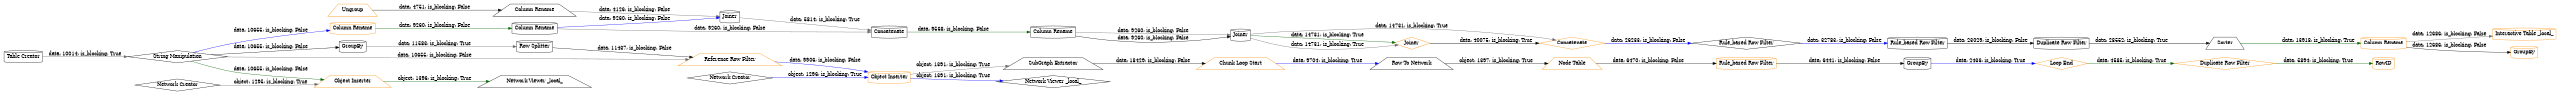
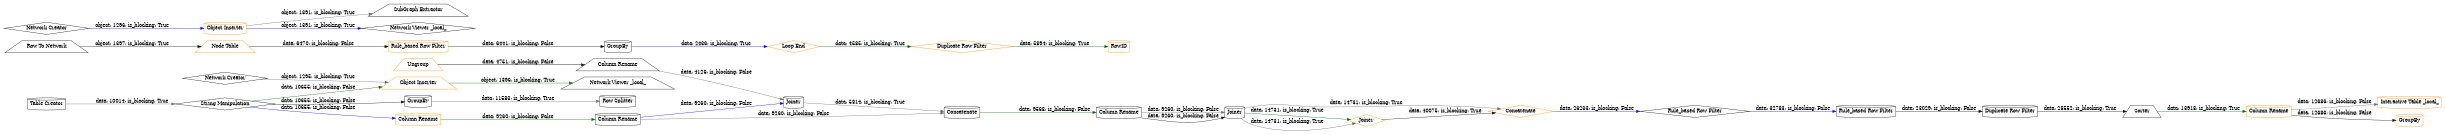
  digraph {
    rankdir=LR
    node [color=black shape=cylinder]
    edge [color=gray40]
    n1 [label="Column Rename"]
    n2 [label=Joiner]
    n3 [color=darkorange label=Concatenate shape=diamond]
    n4 [color=darkorange label=Joiner shape=diamond]
    n5 [color=darkorange label=RowID]
    n6 [color=darkorange label=Ungroup shape=trapezium]
    n7 [label="Column Rename" shape=trapezium]
-   n8 [color=darkorange label="Chunk Loop Start" shape=trapezium]
    n9 [label="Row To Network" shape=trapezium]
    n10 [color=darkorange label="Node Table" shape=trapezium]
    n11 [color=darkorange label="Duplicate Row Filter" shape=diamond]
-   n12 [color=darkorange label="Reference Row Filter" shape=trapezium]
    n13 [color=darkorange label="Object Inserter"]
    n14 [label="SubGraph Extractor" shape=trapezium]
    n15 [label="Network Viewer _local_" shape=diamond]
    n16 [label=GroupBy]
    n17 [label="Row Splitter"]
    n18 [label="Rule_based Row Filter" shape=diamond]
    n19 [label="Rule_based Row Filter"]
    n20 [label="Network Viewer _local_" shape=trapezium]
    n21 [color=darkorange label="Loop End" shape=diamond]
    n22 [color=darkorange label="Rule_based Row Filter"]
    n23 [label="Duplicate Row Filter"]
    n24 [label=Sorter shape=trapezium]
    n25 [label=Joiner]
    n26 [label=GroupBy]
    n27 [color=darkorange label="Object Inserter" shape=trapezium]
    n28 [label="Column Rename"]
    n29 [label=Concatenate]
    n30 [color=darkorange label="Column Rename"]
    n31 [color=darkorange label="Interactive Table _local_"]
    n32 [color=darkorange label=GroupBy]
    n33 [label="String Manipulation" shape=diamond]
    n34 [color=darkorange label="Column Rename"]
    n35 [label="Table Creator"]
    n36 [label="Network Creator" shape=diamond]
    n37 [label="Network Creator" shape=diamond]
    n1 -> n2 [label="data: 9260; is_blocking: False"]
    n1 -> n2 [color=black label="data: 9260; is_blocking: False"]
    n2 -> n3 [label="data: 14731; is_blocking: True"]
    n2 -> n4 [color=darkgreen label="data: 14731; is_blocking: True"]
    n2 -> n4 [label="data: 14731; is_blocking: True"]
    n3 -> n18 [color=blue label="data: 26233; is_blocking: False"]
    n4 -> n3 [color=black label="data: 40075; is_blocking: True"]
    n6 -> n7 [color=black label="data: 4751; is_blocking: False"]
    n7 -> n25 [label="data: 4126; is_blocking: False"]
-   n8 -> n9 [color=blue label="data: 9704; is_blocking: True"]
    n9 -> n10 [color=black label="object: 1397; is_blocking: True"]
    n10 -> n22 [color=black label="data: 6470; is_blocking: False"]
    n11 -> n5 [color=darkgreen label="data: 5894; is_blocking: True"]
-   n12 -> n13 [color=blue label="data: 9906; is_blocking: False"]
    n13 -> n14 [label="object: 1391; is_blocking: True"]
    n13 -> n15 [color=blue label="object: 1391; is_blocking: True"]
-   n14 -> n8 [color=black label="data: 18429; is_blocking: False"]
    n16 -> n17 [label="data: 11583; is_blocking: True"]
-   n17 -> n12 [color=black label="data: 11437; is_blocking: False"]
    n18 -> n19 [color=blue label="data: 32783; is_blocking: False"]
    n19 -> n23 [color=black label="data: 23029; is_blocking: False"]
    n21 -> n11 [color=darkgreen label="data: 4585; is_blocking: True"]
    n22 -> n26 [color=black label="data: 6441; is_blocking: False"]
    n23 -> n24 [color=black label="data: 28552; is_blocking: True"]
    n24 -> n30 [color=darkgreen label="data: 13918; is_blocking: True"]
    n25 -> n29 [label="data: 5814; is_blocking: True"]
    n26 -> n21 [color=blue label="data: 2436; is_blocking: True"]
    n27 -> n20 [color=darkgreen label="object: 1396; is_blocking: True"]
    n28 -> n25 [color=blue label="data: 9260; is_blocking: False"]
    n28 -> n29 [label="data: 9260; is_blocking: False"]
    n29 -> n1 [color=darkgreen label="data: 9568; is_blocking: False"]
    n30 -> n31 [label="data: 12686; is_blocking: False"]
    n30 -> n32 [color=black label="data: 12686; is_blocking: False"]
-   n33 -> n12 [label="data: 10655; is_blocking: False"]
    n33 -> n16 [color=black label="data: 10655; is_blocking: False"]
    n33 -> n27 [color=darkgreen label="data: 10655; is_blocking: False"]
    n33 -> n34 [color=blue label="data: 10655; is_blocking: False"]
    n34 -> n28 [color=darkgreen label="data: 9260; is_blocking: False"]
    n35 -> n33 [label="data: 10014; is_blocking: True"]
    n36 -> n27 [label="object: 1295; is_blocking: True"]
    n37 -> n13 [color=blue label="object: 1296; is_blocking: True"]
  }
